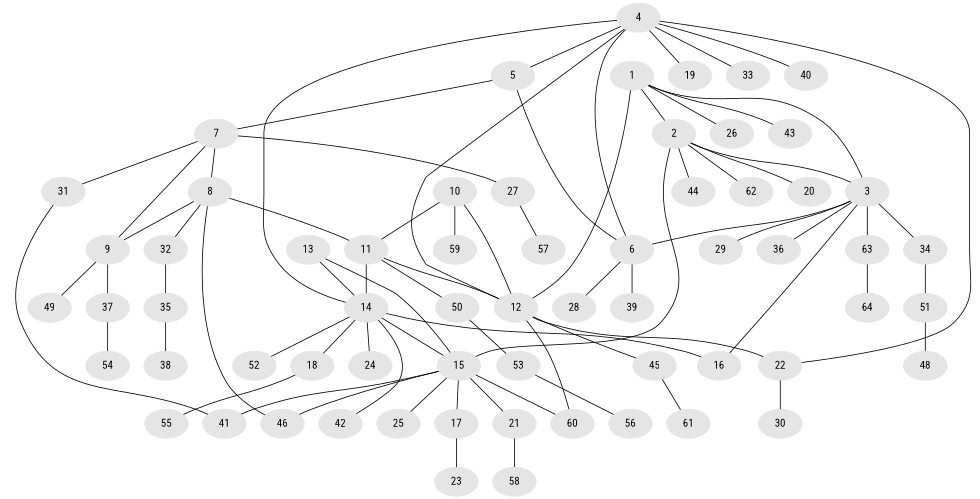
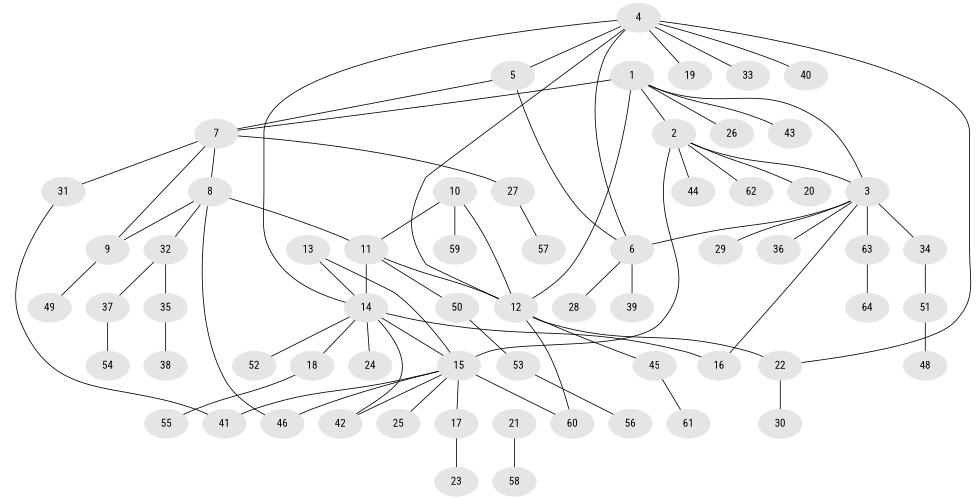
  graph {
    fontname="Roboto Condensed"
    node [color=gray90 fontname="Roboto Condensed" style=filled]
    edge [fontname="Roboto Condensed"]
    1
    2
    3
    7
    12
    26
    43
    15
    20
    44
    62
    6
    16
    29
    34
    36
    63
    8
    9
    27
    31
    22
    45
    60
    46
    17
    21
    25
    41
    28
    39
    51
    64
    4
    5
    14
    19
    33
    40
    18
    24
    42
    52
    30
    11
    32
    49
    57
    50
    35
    37
    10
    59
    53
    61
    13
    55
    23
    58
    38
    54
    48
    56
    1 -- 2
    1 -- 3
+   1 -- 7
    1 -- 12
    1 -- 26
    1 -- 43
    2 -- 3
    2 -- 15
    2 -- 20
    2 -- 44
    2 -- 62
    3 -- 6
    3 -- 16
    3 -- 29
    3 -- 34
    3 -- 36
    3 -- 63
    7 -- 8
    7 -- 9
    7 -- 27
    7 -- 31
    12 -- 22
    12 -- 45
    12 -- 60
    15 -- 60
    15 -- 46
    15 -- 17
-   15 -- 21
+   15 -- 42
    15 -- 25
    15 -- 41
    6 -- 28
    6 -- 39
    34 -- 51
    63 -- 64
    8 -- 9
    8 -- 46
    8 -- 11
    8 -- 32
    9 -- 49
    27 -- 57
    31 -- 41
    22 -- 30
    45 -- 61
    17 -- 23
    21 -- 58
    51 -- 48
    4 -- 12
    4 -- 6
    4 -- 22
    4 -- 5
    4 -- 14
    4 -- 19
    4 -- 33
    4 -- 40
    5 -- 7
    5 -- 6
    14 -- 15
    14 -- 16
    14 -- 18
    14 -- 24
    14 -- 42
    14 -- 52
    18 -- 55
    11 -- 12
    11 -- 14
    11 -- 50
    32 -- 35
-   9 -- 37
+   32 -- 37
    50 -- 53
    35 -- 38
    37 -- 54
    10 -- 12
    10 -- 11
    10 -- 59
    53 -- 56
    13 -- 15
    13 -- 14
  }
